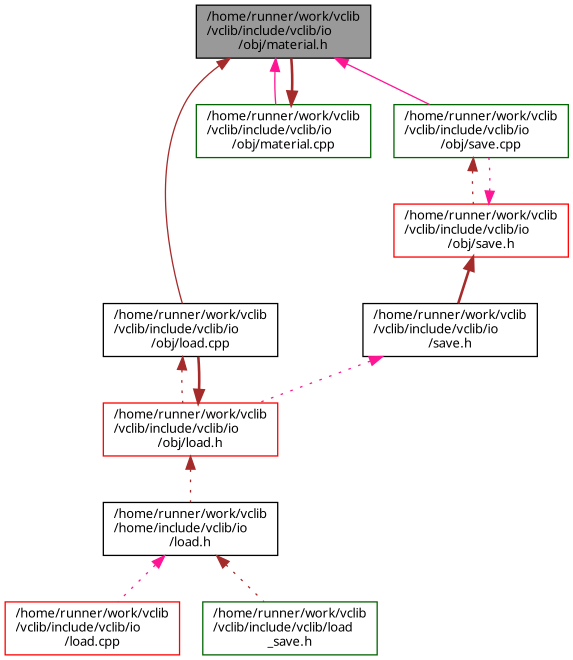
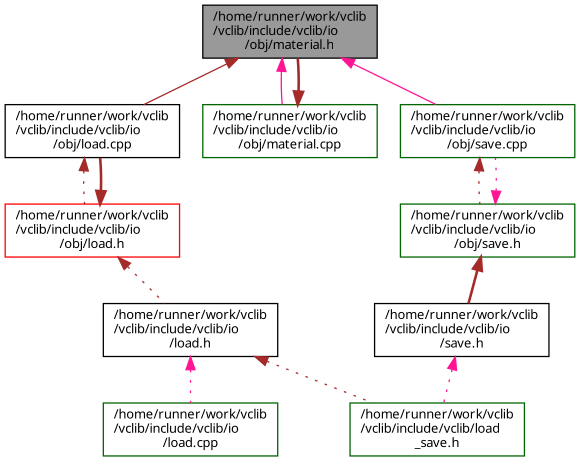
  digraph {
    fontname="Noto Sans"
    node [color=black fillcolor=white fontname="Noto Sans" fontsize=10 shape=box style=filled]
    edge [color=brown dir=back fontname="Noto Sans" fontsize=10 labelfontname=Helvetica labelfontsize=10 style=dotted]
    n1 [fillcolor=grey60 fontcolor=black height=0.2 label="/home/runner/work/vclib\l/vclib/include/vclib/io\l/obj/material.h" width=0.4]
    n2 [height=0.2 label="/home/runner/work/vclib\l/vclib/include/vclib/io\l/obj/load.cpp" width=0.4]
    n3 [color=darkgreen height=0.2 label="/home/runner/work/vclib\l/vclib/include/vclib/io\l/obj/material.cpp" width=0.4]
    n4 [color=darkgreen height=0.2 label="/home/runner/work/vclib\l/vclib/include/vclib/io\l/obj/save.cpp" width=0.4]
    n5 [color=red height=0.2 label="/home/runner/work/vclib\l/vclib/include/vclib/io\l/obj/load.h" width=0.4]
-   n6 [color=red height=0.2 label="/home/runner/work/vclib\l/vclib/include/vclib/io\l/obj/save.h" width=0.4]
-   n7 [height=0.2 label="/home/runner/work/vclib\l/home/include/vclib/io\l/load.h" width=0.4]
-   n8 [color=red height=0.2 label="/home/runner/work/vclib\l/vclib/include/vclib/io\l/load.cpp" width=0.4]
+   n6 [color=darkgreen height=0.2 label="/home/runner/work/vclib\l/vclib/include/vclib/io\l/obj/save.h" width=0.4]
+   n7 [height=0.2 label="/home/runner/work/vclib\l/vclib/include/vclib/io\l/load.h" width=0.4]
+   n8 [color=darkgreen height=0.2 label="/home/runner/work/vclib\l/vclib/include/vclib/io\l/load.cpp" width=0.4]
    n9 [color=darkgreen height=0.2 label="/home/runner/work/vclib\l/vclib/include/vclib/load\l_save.h" width=0.4]
    n10 [height=0.2 label="/home/runner/work/vclib\l/vclib/include/vclib/io\l/save.h" width=0.4]
    n1 -> n2 [style=solid]
    n1 -> n3 [color=deeppink style=solid]
    n1 -> n4 [color=deeppink style=solid]
    n2 -> n5
    n3 -> n1 [style=bold]
    n4 -> n6
    n5 -> n2 [style=bold]
    n5 -> n7
    n6 -> n4 [color=deeppink]
    n6 -> n10 [style=bold]
    n7 -> n8 [color=deeppink]
    n7 -> n9
-   n10 -> n5 [color=deeppink]
+   n10 -> n9 [color=deeppink]
  }
